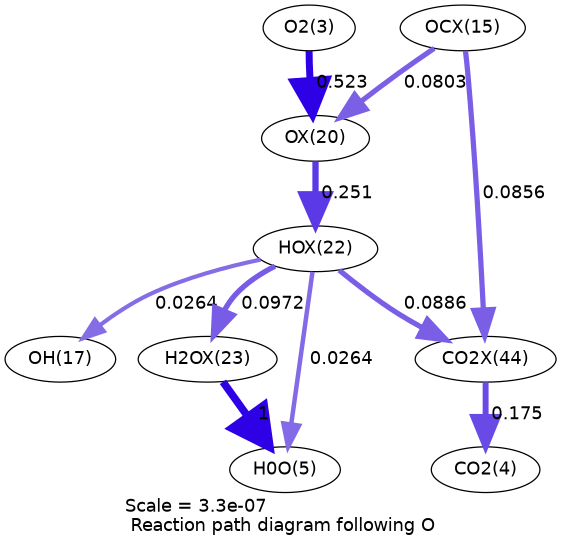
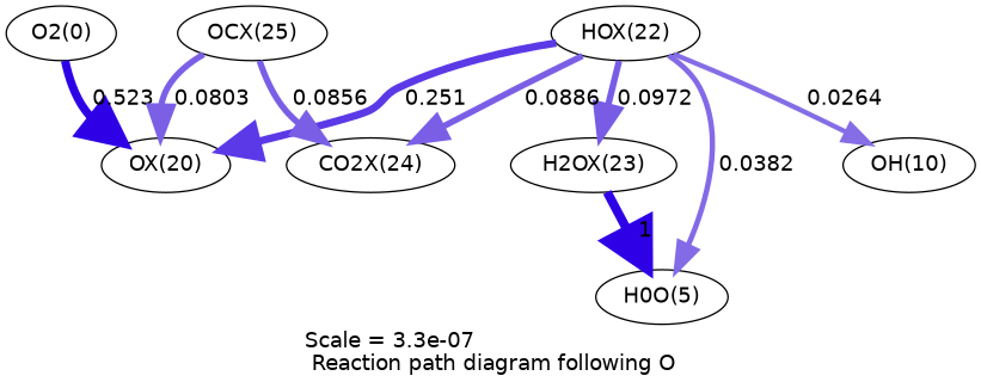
  digraph {
    fontname=Helvetica
    label="Scale = 3.3e-07\l Reaction path diagram following O"
    node [fontname=Helvetica]
    edge [arrowsize=2.07 color="0.7, 0.586, 0.9" fontname=Helvetica penwidth=4.14]
-   n1 [label="O2(3)"]
+   n1 [label="O2(0)"]
    n2 [label="OX(20)"]
    n3 [label="HOX(22)"]
-   n4 [label="OH(17)"]
+   n4 [label="OH(10)"]
    n5 [label="H2OX(23)"]
    n6 [label="H0O(5)"]
-   n7 [label="CO2X(44)"]
-   n8 [label="OCX(15)"]
-   n9 [label="CO2(4)"]
+   n7 [label="CO2X(24)"]
+   n8 [label="OCX(25)"]
    n1 -> n2 [arrowsize=2.76 color="0.7, 1.02, 0.9" label=" 0.523" penwidth=5.51]
-   n2 -> n3 [arrowsize=2.48 color="0.7, 0.751, 0.9" label=" 0.251" penwidth=4.96]
+   n3 -> n2 [arrowsize=2.48 color="0.7, 0.751, 0.9" label=" 0.251" penwidth=4.96]
    n3 -> n4 [arrowsize=1.63 color="0.7, 0.526, 0.9" label=" 0.0264" penwidth=3.26]
    n3 -> n5 [arrowsize=2.12 color="0.7, 0.597, 0.9" label=" 0.0972" penwidth=4.24]
-   n3 -> n6 [arrowsize=1.77 color="0.7, 0.538, 0.9" label=" 0.0264" penwidth=3.54]
+   n3 -> n6 [arrowsize=1.77 color="0.7, 0.538, 0.9" label=" 0.0382" penwidth=3.54]
    n3 -> n7 [label=" 0.0886"]
    n5 -> n6 [arrowsize=3 color="0.7, 1.5, 0.9" label=" 1" penwidth=6]
-   n7 -> n9 [arrowsize=2.34 color="0.7, 0.675, 0.9" label=" 0.175" penwidth=4.68]
    n8 -> n2 [arrowsize=2.05 color="0.7, 0.58, 0.9" label=" 0.0803" penwidth=4.1]
    n8 -> n7 [label=" 0.0856"]
  }
